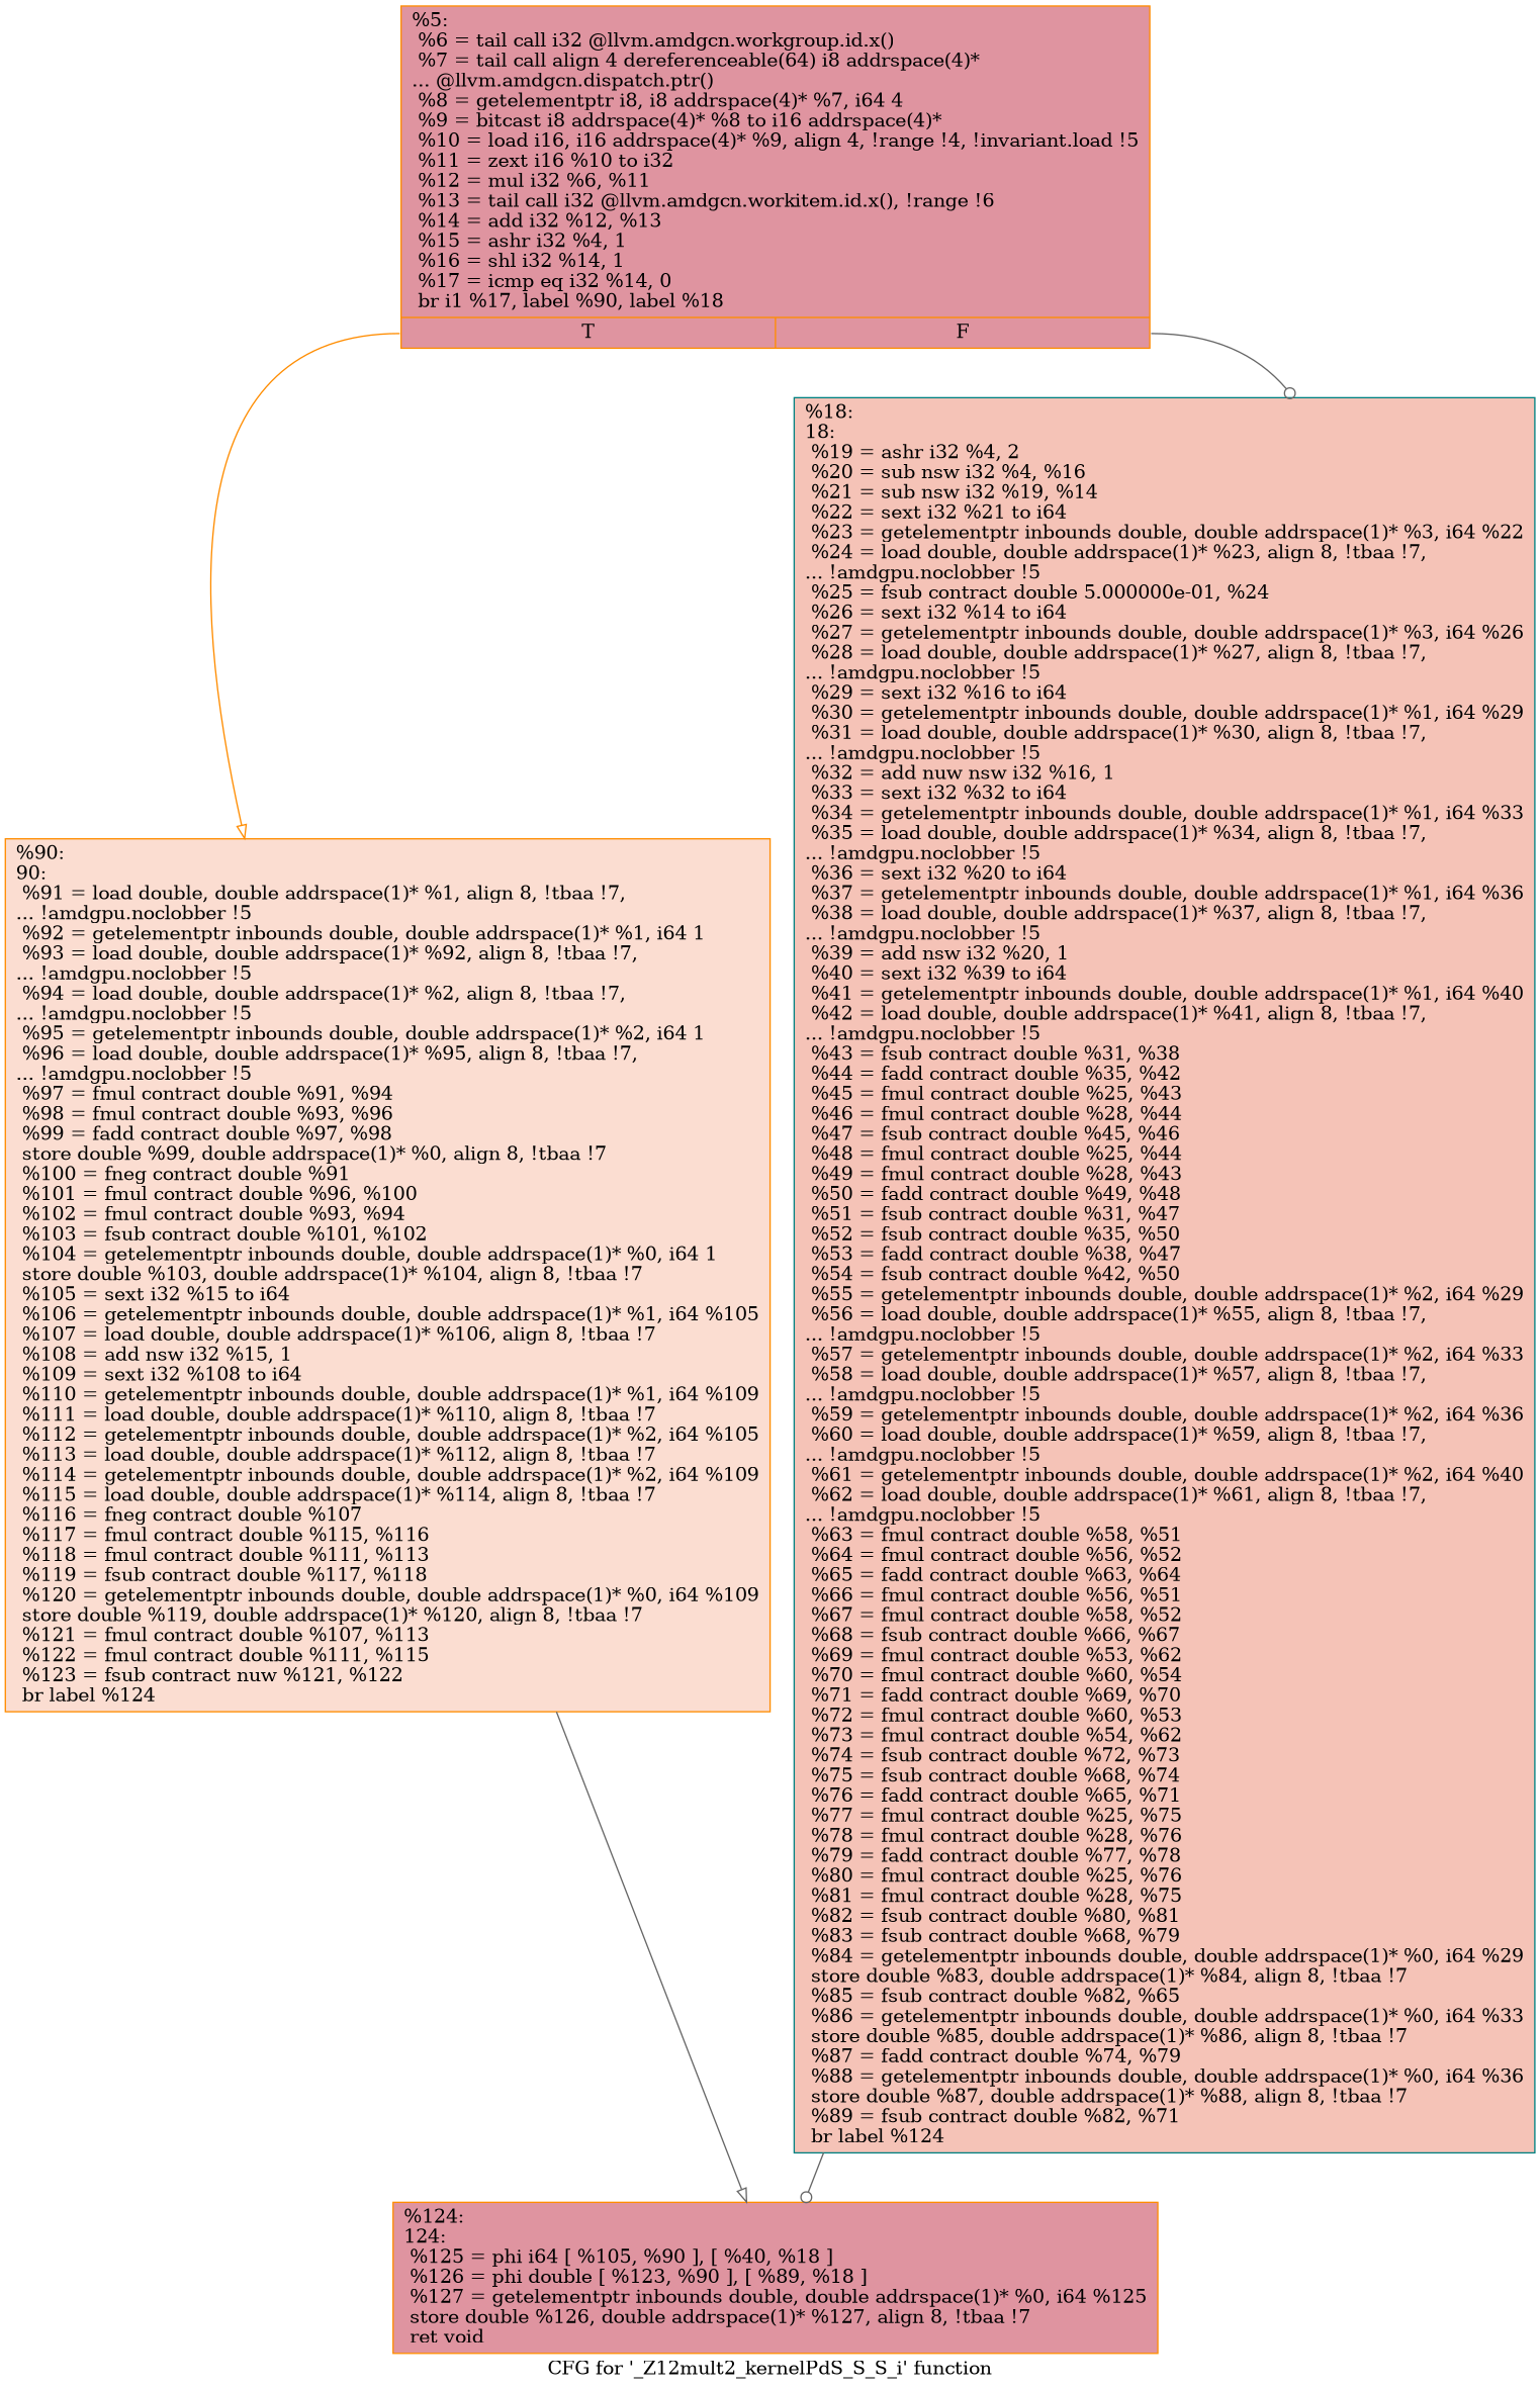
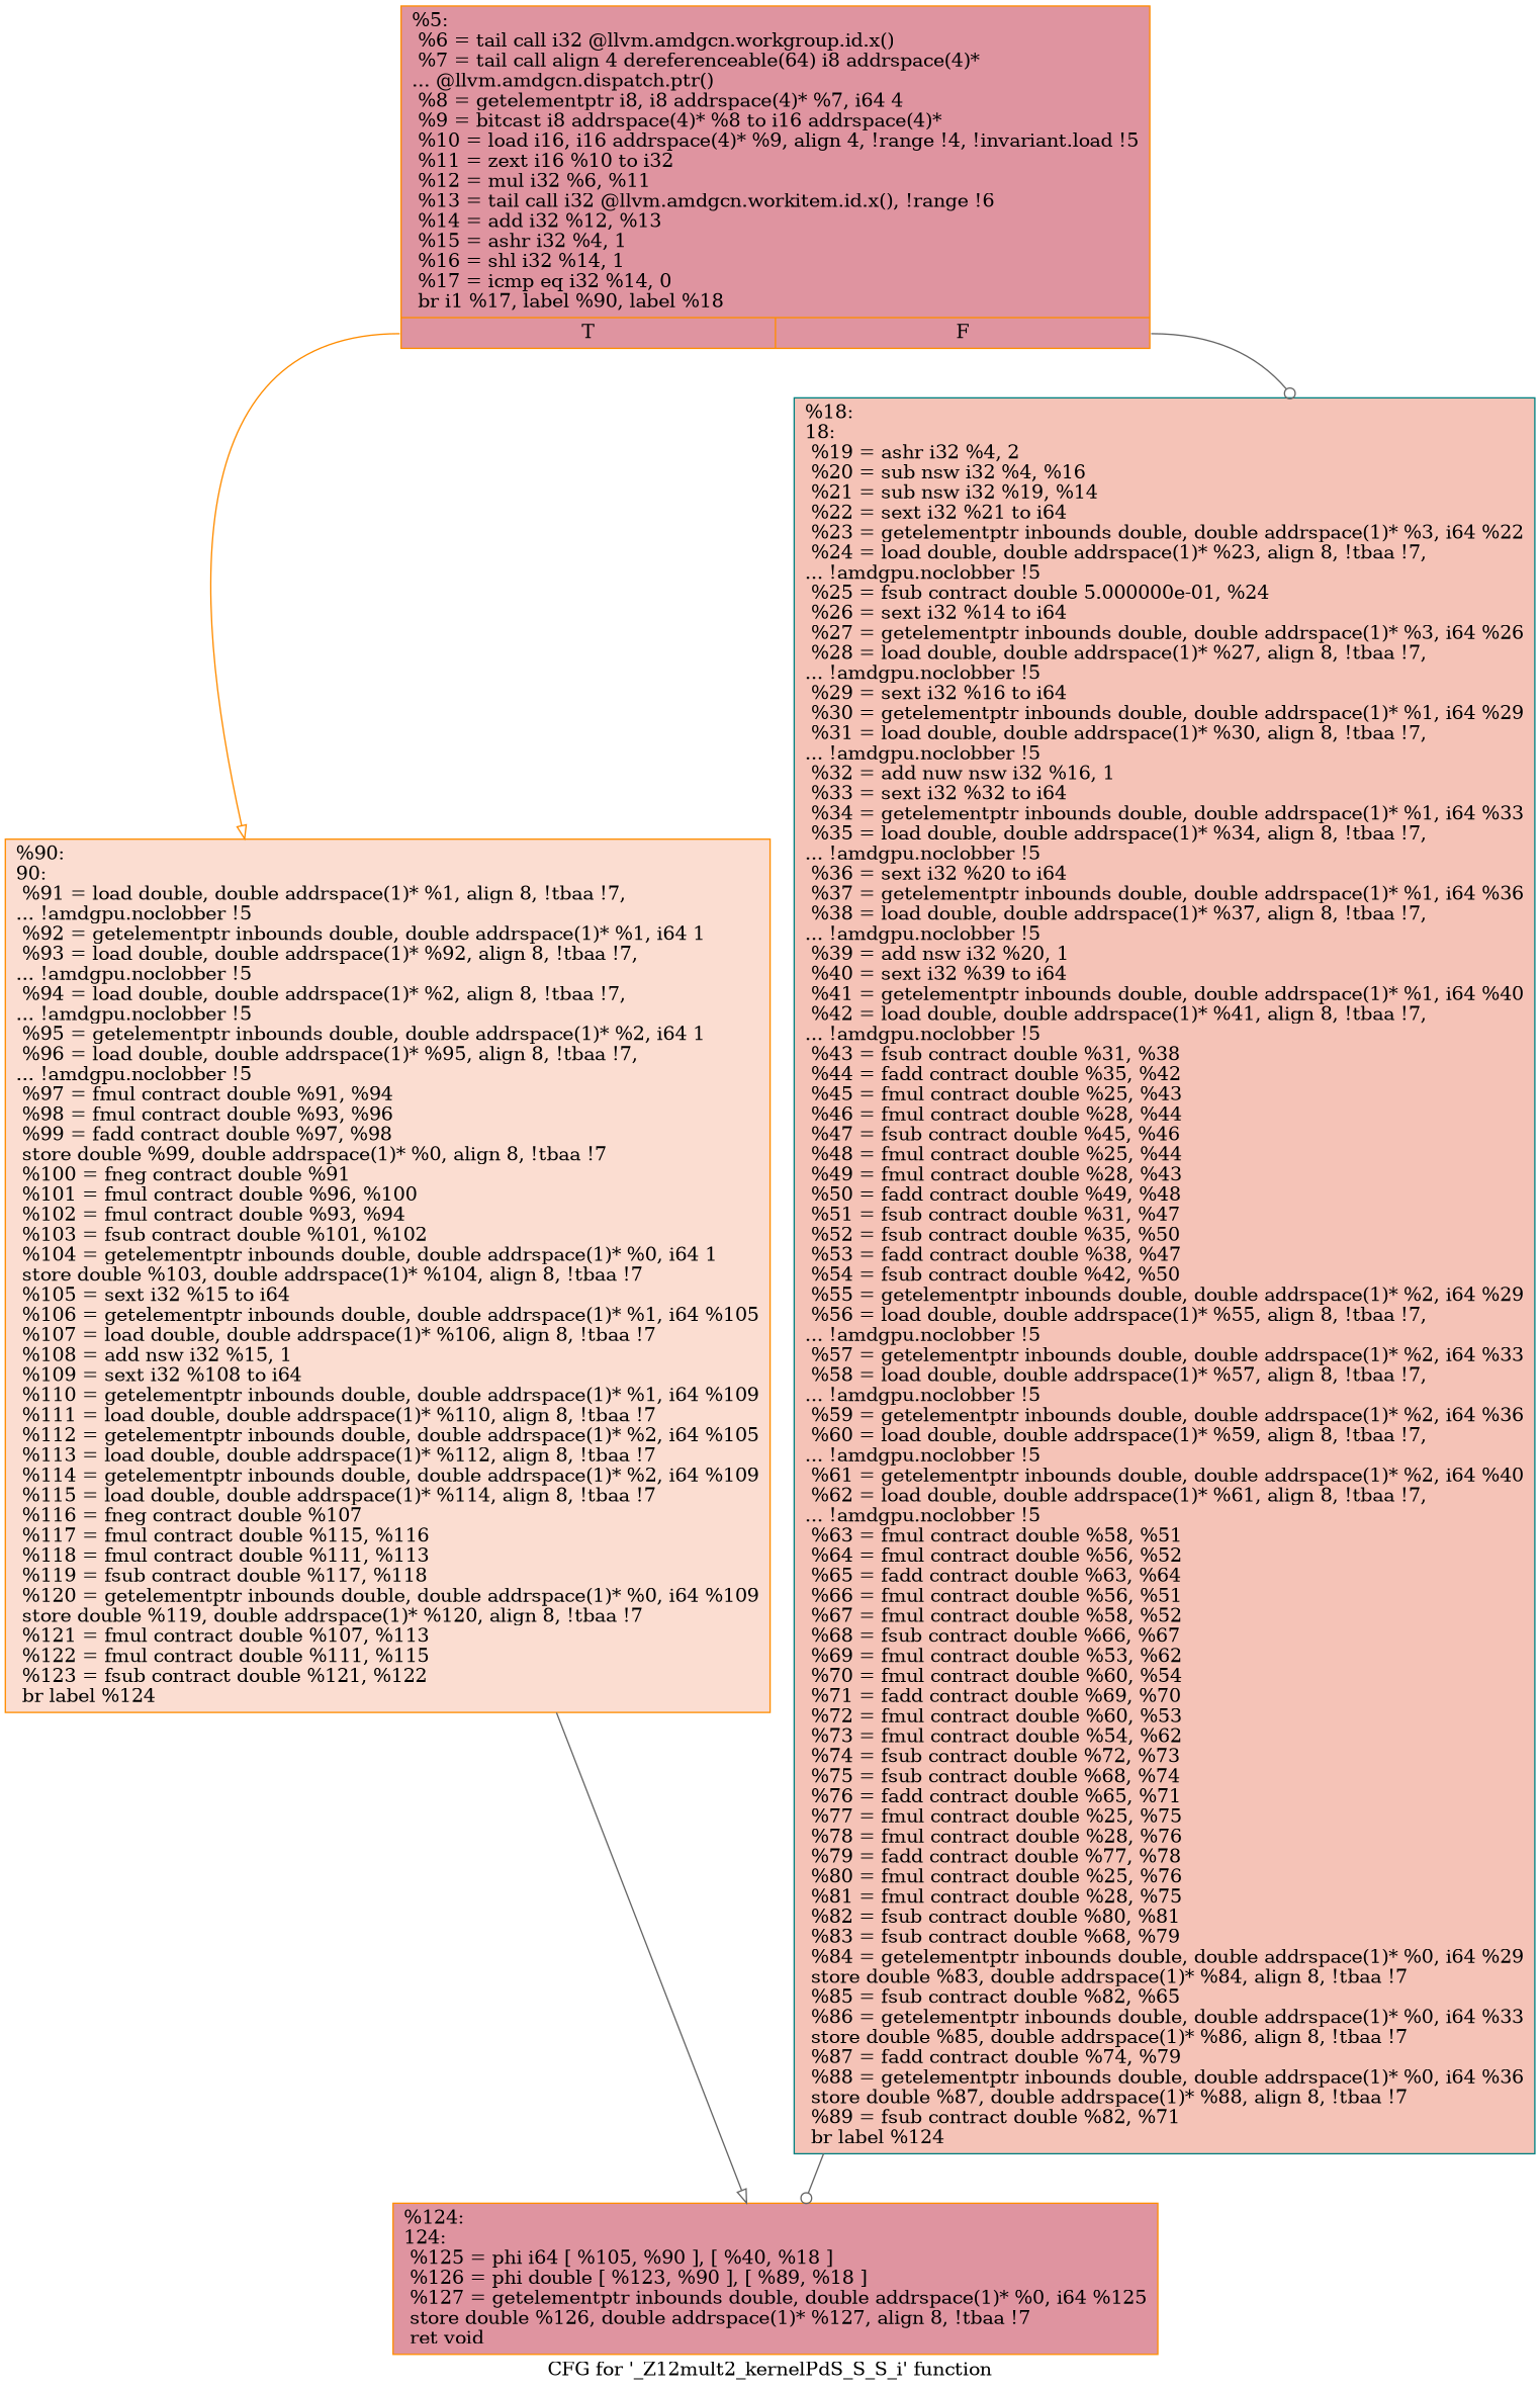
  digraph {
    label="CFG for '_Z12mult2_kernelPdS_S_S_i' function"
    fontname="DejaVu Serif"
    node [color=darkorange fillcolor="#b70d2870" shape=record style=filled fontname="DejaVu Serif"]
    edge [color=gray40 arrowhead=onormal fontname="DejaVu Serif"]
    n1 [label="{%5:\l  %6 = tail call i32 @llvm.amdgcn.workgroup.id.x()\l  %7 = tail call align 4 dereferenceable(64) i8 addrspace(4)*\l... @llvm.amdgcn.dispatch.ptr()\l  %8 = getelementptr i8, i8 addrspace(4)* %7, i64 4\l  %9 = bitcast i8 addrspace(4)* %8 to i16 addrspace(4)*\l  %10 = load i16, i16 addrspace(4)* %9, align 4, !range !4, !invariant.load !5\l  %11 = zext i16 %10 to i32\l  %12 = mul i32 %6, %11\l  %13 = tail call i32 @llvm.amdgcn.workitem.id.x(), !range !6\l  %14 = add i32 %12, %13\l  %15 = ashr i32 %4, 1\l  %16 = shl i32 %14, 1\l  %17 = icmp eq i32 %14, 0\l  br i1 %17, label %90, label %18\l|{<s0>T|<s1>F}}"]
-   n2 [fillcolor="#f7b39670" label="{%90:\l90:                                               \l  %91 = load double, double addrspace(1)* %1, align 8, !tbaa !7,\l... !amdgpu.noclobber !5\l  %92 = getelementptr inbounds double, double addrspace(1)* %1, i64 1\l  %93 = load double, double addrspace(1)* %92, align 8, !tbaa !7,\l... !amdgpu.noclobber !5\l  %94 = load double, double addrspace(1)* %2, align 8, !tbaa !7,\l... !amdgpu.noclobber !5\l  %95 = getelementptr inbounds double, double addrspace(1)* %2, i64 1\l  %96 = load double, double addrspace(1)* %95, align 8, !tbaa !7,\l... !amdgpu.noclobber !5\l  %97 = fmul contract double %91, %94\l  %98 = fmul contract double %93, %96\l  %99 = fadd contract double %97, %98\l  store double %99, double addrspace(1)* %0, align 8, !tbaa !7\l  %100 = fneg contract double %91\l  %101 = fmul contract double %96, %100\l  %102 = fmul contract double %93, %94\l  %103 = fsub contract double %101, %102\l  %104 = getelementptr inbounds double, double addrspace(1)* %0, i64 1\l  store double %103, double addrspace(1)* %104, align 8, !tbaa !7\l  %105 = sext i32 %15 to i64\l  %106 = getelementptr inbounds double, double addrspace(1)* %1, i64 %105\l  %107 = load double, double addrspace(1)* %106, align 8, !tbaa !7\l  %108 = add nsw i32 %15, 1\l  %109 = sext i32 %108 to i64\l  %110 = getelementptr inbounds double, double addrspace(1)* %1, i64 %109\l  %111 = load double, double addrspace(1)* %110, align 8, !tbaa !7\l  %112 = getelementptr inbounds double, double addrspace(1)* %2, i64 %105\l  %113 = load double, double addrspace(1)* %112, align 8, !tbaa !7\l  %114 = getelementptr inbounds double, double addrspace(1)* %2, i64 %109\l  %115 = load double, double addrspace(1)* %114, align 8, !tbaa !7\l  %116 = fneg contract double %107\l  %117 = fmul contract double %115, %116\l  %118 = fmul contract double %111, %113\l  %119 = fsub contract double %117, %118\l  %120 = getelementptr inbounds double, double addrspace(1)* %0, i64 %109\l  store double %119, double addrspace(1)* %120, align 8, !tbaa !7\l  %121 = fmul contract double %107, %113\l  %122 = fmul contract double %111, %115\l  %123 = fsub contract nuw %121, %122\l  br label %124\l}"]
+   n2 [fillcolor="#f7b39670" label="{%90:\l90:                                               \l  %91 = load double, double addrspace(1)* %1, align 8, !tbaa !7,\l... !amdgpu.noclobber !5\l  %92 = getelementptr inbounds double, double addrspace(1)* %1, i64 1\l  %93 = load double, double addrspace(1)* %92, align 8, !tbaa !7,\l... !amdgpu.noclobber !5\l  %94 = load double, double addrspace(1)* %2, align 8, !tbaa !7,\l... !amdgpu.noclobber !5\l  %95 = getelementptr inbounds double, double addrspace(1)* %2, i64 1\l  %96 = load double, double addrspace(1)* %95, align 8, !tbaa !7,\l... !amdgpu.noclobber !5\l  %97 = fmul contract double %91, %94\l  %98 = fmul contract double %93, %96\l  %99 = fadd contract double %97, %98\l  store double %99, double addrspace(1)* %0, align 8, !tbaa !7\l  %100 = fneg contract double %91\l  %101 = fmul contract double %96, %100\l  %102 = fmul contract double %93, %94\l  %103 = fsub contract double %101, %102\l  %104 = getelementptr inbounds double, double addrspace(1)* %0, i64 1\l  store double %103, double addrspace(1)* %104, align 8, !tbaa !7\l  %105 = sext i32 %15 to i64\l  %106 = getelementptr inbounds double, double addrspace(1)* %1, i64 %105\l  %107 = load double, double addrspace(1)* %106, align 8, !tbaa !7\l  %108 = add nsw i32 %15, 1\l  %109 = sext i32 %108 to i64\l  %110 = getelementptr inbounds double, double addrspace(1)* %1, i64 %109\l  %111 = load double, double addrspace(1)* %110, align 8, !tbaa !7\l  %112 = getelementptr inbounds double, double addrspace(1)* %2, i64 %105\l  %113 = load double, double addrspace(1)* %112, align 8, !tbaa !7\l  %114 = getelementptr inbounds double, double addrspace(1)* %2, i64 %109\l  %115 = load double, double addrspace(1)* %114, align 8, !tbaa !7\l  %116 = fneg contract double %107\l  %117 = fmul contract double %115, %116\l  %118 = fmul contract double %111, %113\l  %119 = fsub contract double %117, %118\l  %120 = getelementptr inbounds double, double addrspace(1)* %0, i64 %109\l  store double %119, double addrspace(1)* %120, align 8, !tbaa !7\l  %121 = fmul contract double %107, %113\l  %122 = fmul contract double %111, %115\l  %123 = fsub contract double %121, %122\l  br label %124\l}"]
    n3 [color=teal fillcolor="#e8765c70" label="{%18:\l18:                                               \l  %19 = ashr i32 %4, 2\l  %20 = sub nsw i32 %4, %16\l  %21 = sub nsw i32 %19, %14\l  %22 = sext i32 %21 to i64\l  %23 = getelementptr inbounds double, double addrspace(1)* %3, i64 %22\l  %24 = load double, double addrspace(1)* %23, align 8, !tbaa !7,\l... !amdgpu.noclobber !5\l  %25 = fsub contract double 5.000000e-01, %24\l  %26 = sext i32 %14 to i64\l  %27 = getelementptr inbounds double, double addrspace(1)* %3, i64 %26\l  %28 = load double, double addrspace(1)* %27, align 8, !tbaa !7,\l... !amdgpu.noclobber !5\l  %29 = sext i32 %16 to i64\l  %30 = getelementptr inbounds double, double addrspace(1)* %1, i64 %29\l  %31 = load double, double addrspace(1)* %30, align 8, !tbaa !7,\l... !amdgpu.noclobber !5\l  %32 = add nuw nsw i32 %16, 1\l  %33 = sext i32 %32 to i64\l  %34 = getelementptr inbounds double, double addrspace(1)* %1, i64 %33\l  %35 = load double, double addrspace(1)* %34, align 8, !tbaa !7,\l... !amdgpu.noclobber !5\l  %36 = sext i32 %20 to i64\l  %37 = getelementptr inbounds double, double addrspace(1)* %1, i64 %36\l  %38 = load double, double addrspace(1)* %37, align 8, !tbaa !7,\l... !amdgpu.noclobber !5\l  %39 = add nsw i32 %20, 1\l  %40 = sext i32 %39 to i64\l  %41 = getelementptr inbounds double, double addrspace(1)* %1, i64 %40\l  %42 = load double, double addrspace(1)* %41, align 8, !tbaa !7,\l... !amdgpu.noclobber !5\l  %43 = fsub contract double %31, %38\l  %44 = fadd contract double %35, %42\l  %45 = fmul contract double %25, %43\l  %46 = fmul contract double %28, %44\l  %47 = fsub contract double %45, %46\l  %48 = fmul contract double %25, %44\l  %49 = fmul contract double %28, %43\l  %50 = fadd contract double %49, %48\l  %51 = fsub contract double %31, %47\l  %52 = fsub contract double %35, %50\l  %53 = fadd contract double %38, %47\l  %54 = fsub contract double %42, %50\l  %55 = getelementptr inbounds double, double addrspace(1)* %2, i64 %29\l  %56 = load double, double addrspace(1)* %55, align 8, !tbaa !7,\l... !amdgpu.noclobber !5\l  %57 = getelementptr inbounds double, double addrspace(1)* %2, i64 %33\l  %58 = load double, double addrspace(1)* %57, align 8, !tbaa !7,\l... !amdgpu.noclobber !5\l  %59 = getelementptr inbounds double, double addrspace(1)* %2, i64 %36\l  %60 = load double, double addrspace(1)* %59, align 8, !tbaa !7,\l... !amdgpu.noclobber !5\l  %61 = getelementptr inbounds double, double addrspace(1)* %2, i64 %40\l  %62 = load double, double addrspace(1)* %61, align 8, !tbaa !7,\l... !amdgpu.noclobber !5\l  %63 = fmul contract double %58, %51\l  %64 = fmul contract double %56, %52\l  %65 = fadd contract double %63, %64\l  %66 = fmul contract double %56, %51\l  %67 = fmul contract double %58, %52\l  %68 = fsub contract double %66, %67\l  %69 = fmul contract double %53, %62\l  %70 = fmul contract double %60, %54\l  %71 = fadd contract double %69, %70\l  %72 = fmul contract double %60, %53\l  %73 = fmul contract double %54, %62\l  %74 = fsub contract double %72, %73\l  %75 = fsub contract double %68, %74\l  %76 = fadd contract double %65, %71\l  %77 = fmul contract double %25, %75\l  %78 = fmul contract double %28, %76\l  %79 = fadd contract double %77, %78\l  %80 = fmul contract double %25, %76\l  %81 = fmul contract double %28, %75\l  %82 = fsub contract double %80, %81\l  %83 = fsub contract double %68, %79\l  %84 = getelementptr inbounds double, double addrspace(1)* %0, i64 %29\l  store double %83, double addrspace(1)* %84, align 8, !tbaa !7\l  %85 = fsub contract double %82, %65\l  %86 = getelementptr inbounds double, double addrspace(1)* %0, i64 %33\l  store double %85, double addrspace(1)* %86, align 8, !tbaa !7\l  %87 = fadd contract double %74, %79\l  %88 = getelementptr inbounds double, double addrspace(1)* %0, i64 %36\l  store double %87, double addrspace(1)* %88, align 8, !tbaa !7\l  %89 = fsub contract double %82, %71\l  br label %124\l}"]
    n4 [label="{%124:\l124:                                              \l  %125 = phi i64 [ %105, %90 ], [ %40, %18 ]\l  %126 = phi double [ %123, %90 ], [ %89, %18 ]\l  %127 = getelementptr inbounds double, double addrspace(1)* %0, i64 %125\l  store double %126, double addrspace(1)* %127, align 8, !tbaa !7\l  ret void\l}"]
    n1 -> n2 [tailport=s0 color=darkorange]
    n1 -> n3 [tailport=s1 arrowhead=odot]
    n2 -> n4
    n3 -> n4 [arrowhead=odot]
  }
